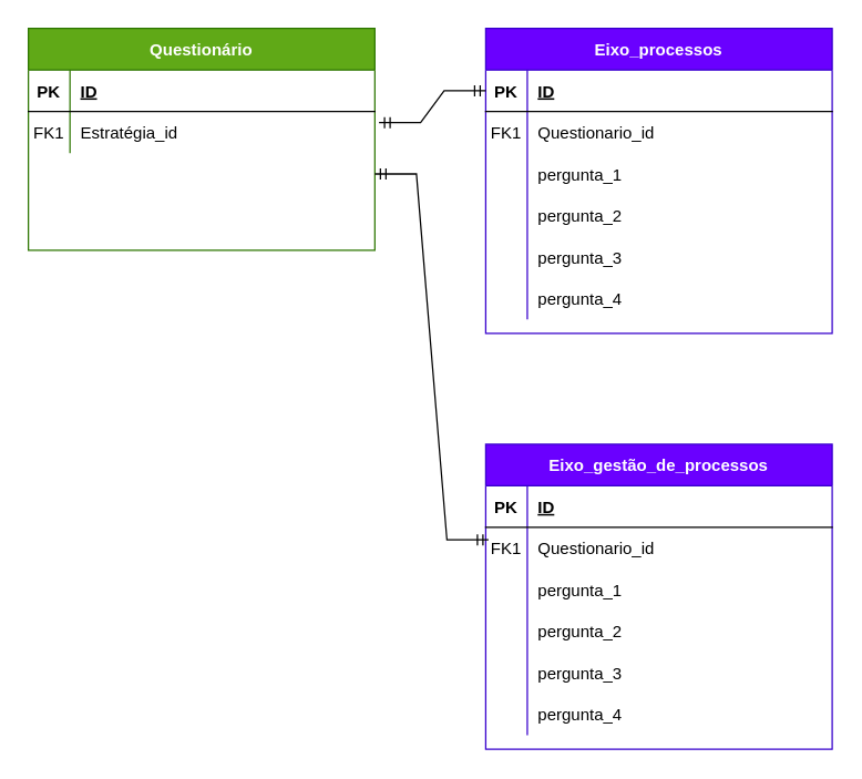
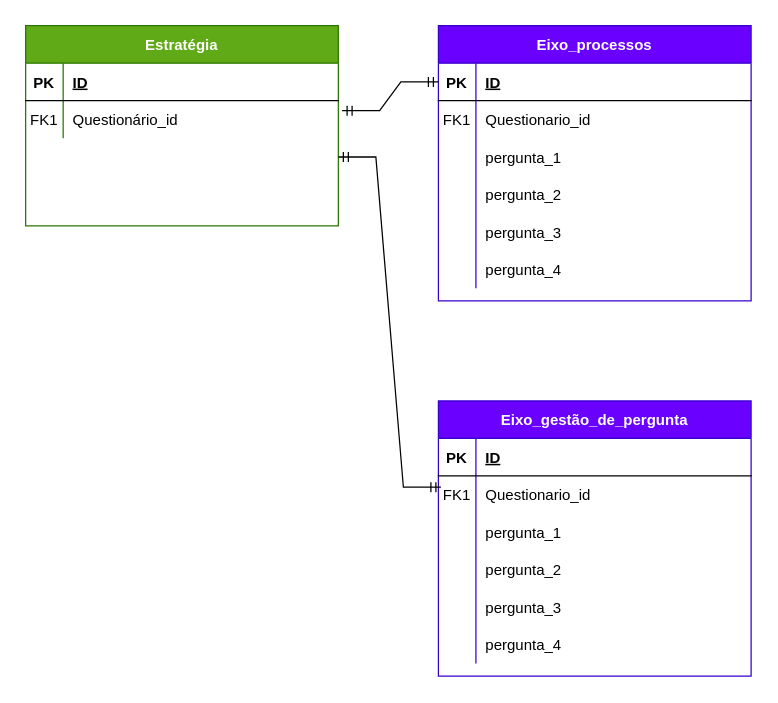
  <mxCell id="0" />
  <mxCell id="1" parent="0" />
  <mxCell id="2" value="Eixo_processos" style="shape=table;startSize=30;container=1;collapsible=1;childLayout=tableLayout;fixedRows=1;rowLines=0;fontStyle=1;align=center;resizeLast=1;fillColor=#6a00ff;fontColor=#ffffff;strokeColor=#3700CC;" parent="1" vertex="1"><mxGeometry x="350" y="20" width="250" height="220" as="geometry" /></mxCell>
  <mxCell id="3" value="" style="shape=partialRectangle;collapsible=0;dropTarget=0;pointerEvents=0;fillColor=none;points=[[0,0.5],[1,0.5]];portConstraint=eastwest;top=0;left=0;right=0;bottom=1;" parent="2" vertex="1"><mxGeometry y="30" width="250" height="30" as="geometry" /></mxCell>
  <mxCell id="4" value="PK" style="shape=partialRectangle;overflow=hidden;connectable=0;fillColor=none;top=0;left=0;bottom=0;right=0;fontStyle=1;" parent="3" vertex="1"><mxGeometry width="30" height="30" as="geometry"><mxRectangle width="30" height="30" as="alternateBounds" /></mxGeometry></mxCell>
  <mxCell id="5" value="ID" style="shape=partialRectangle;overflow=hidden;connectable=0;fillColor=none;top=0;left=0;bottom=0;right=0;align=left;spacingLeft=6;fontStyle=5;" parent="3" vertex="1"><mxGeometry x="30" width="220" height="30" as="geometry"><mxRectangle width="220" height="30" as="alternateBounds" /></mxGeometry></mxCell>
  <mxCell id="6" value="" style="shape=partialRectangle;collapsible=0;dropTarget=0;pointerEvents=0;fillColor=none;points=[[0,0.5],[1,0.5]];portConstraint=eastwest;top=0;left=0;right=0;bottom=0;" parent="2" vertex="1"><mxGeometry y="60" width="250" height="30" as="geometry" /></mxCell>
  <mxCell id="7" value="FK1" style="shape=partialRectangle;overflow=hidden;connectable=0;fillColor=none;top=0;left=0;bottom=0;right=0;" parent="6" vertex="1"><mxGeometry width="30" height="30" as="geometry"><mxRectangle width="30" height="30" as="alternateBounds" /></mxGeometry></mxCell>
  <mxCell id="8" value="Questionario_id" style="shape=partialRectangle;overflow=hidden;connectable=0;fillColor=none;top=0;left=0;bottom=0;right=0;align=left;spacingLeft=6;" parent="6" vertex="1"><mxGeometry x="30" width="220" height="30" as="geometry"><mxRectangle width="220" height="30" as="alternateBounds" /></mxGeometry></mxCell>
  <mxCell id="9" value="" style="shape=partialRectangle;collapsible=0;dropTarget=0;pointerEvents=0;fillColor=none;points=[[0,0.5],[1,0.5]];portConstraint=eastwest;top=0;left=0;right=0;bottom=0;" parent="2" vertex="1"><mxGeometry y="90" width="250" height="30" as="geometry" /></mxCell>
  <mxCell id="10" value="" style="shape=partialRectangle;overflow=hidden;connectable=0;fillColor=none;top=0;left=0;bottom=0;right=0;" parent="9" vertex="1"><mxGeometry width="30" height="30" as="geometry"><mxRectangle width="30" height="30" as="alternateBounds" /></mxGeometry></mxCell>
  <mxCell id="11" value="pergunta_1" style="shape=partialRectangle;overflow=hidden;connectable=0;fillColor=none;top=0;left=0;bottom=0;right=0;align=left;spacingLeft=6;" parent="9" vertex="1"><mxGeometry x="30" width="220" height="30" as="geometry"><mxRectangle width="220" height="30" as="alternateBounds" /></mxGeometry></mxCell>
  <mxCell id="12" value="" style="shape=partialRectangle;collapsible=0;dropTarget=0;pointerEvents=0;fillColor=none;points=[[0,0.5],[1,0.5]];portConstraint=eastwest;top=0;left=0;right=0;bottom=0;" parent="2" vertex="1"><mxGeometry y="120" width="250" height="30" as="geometry" /></mxCell>
  <mxCell id="13" value="" style="shape=partialRectangle;overflow=hidden;connectable=0;fillColor=none;top=0;left=0;bottom=0;right=0;" parent="12" vertex="1"><mxGeometry width="30" height="30" as="geometry"><mxRectangle width="30" height="30" as="alternateBounds" /></mxGeometry></mxCell>
  <mxCell id="14" value="pergunta_2" style="shape=partialRectangle;overflow=hidden;connectable=0;fillColor=none;top=0;left=0;bottom=0;right=0;align=left;spacingLeft=6;" parent="12" vertex="1"><mxGeometry x="30" width="220" height="30" as="geometry"><mxRectangle width="220" height="30" as="alternateBounds" /></mxGeometry></mxCell>
  <mxCell id="15" value="" style="shape=partialRectangle;collapsible=0;dropTarget=0;pointerEvents=0;fillColor=none;points=[[0,0.5],[1,0.5]];portConstraint=eastwest;top=0;left=0;right=0;bottom=0;" parent="2" vertex="1"><mxGeometry y="150" width="250" height="30" as="geometry" /></mxCell>
  <mxCell id="16" value="" style="shape=partialRectangle;overflow=hidden;connectable=0;fillColor=none;top=0;left=0;bottom=0;right=0;" parent="15" vertex="1"><mxGeometry width="30" height="30" as="geometry"><mxRectangle width="30" height="30" as="alternateBounds" /></mxGeometry></mxCell>
  <mxCell id="17" value="pergunta_3" style="shape=partialRectangle;overflow=hidden;connectable=0;fillColor=none;top=0;left=0;bottom=0;right=0;align=left;spacingLeft=6;" parent="15" vertex="1"><mxGeometry x="30" width="220" height="30" as="geometry"><mxRectangle width="220" height="30" as="alternateBounds" /></mxGeometry></mxCell>
  <mxCell id="18" value="" style="shape=partialRectangle;collapsible=0;dropTarget=0;pointerEvents=0;fillColor=none;points=[[0,0.5],[1,0.5]];portConstraint=eastwest;top=0;left=0;right=0;bottom=0;" parent="2" vertex="1"><mxGeometry y="180" width="250" height="30" as="geometry" /></mxCell>
  <mxCell id="19" value="" style="shape=partialRectangle;overflow=hidden;connectable=0;fillColor=none;top=0;left=0;bottom=0;right=0;" parent="18" vertex="1"><mxGeometry width="30" height="30" as="geometry"><mxRectangle width="30" height="30" as="alternateBounds" /></mxGeometry></mxCell>
  <mxCell id="20" value="pergunta_4" style="shape=partialRectangle;overflow=hidden;connectable=0;fillColor=none;top=0;left=0;bottom=0;right=0;align=left;spacingLeft=6;" parent="18" vertex="1"><mxGeometry x="30" width="220" height="30" as="geometry"><mxRectangle width="220" height="30" as="alternateBounds" /></mxGeometry></mxCell>
- <mxCell id="21" value="Questionário" style="shape=table;startSize=30;container=1;collapsible=1;childLayout=tableLayout;fixedRows=1;rowLines=0;fontStyle=1;align=center;resizeLast=1;fillColor=#60a917;fontColor=#ffffff;strokeColor=#2D7600;" parent="1" vertex="1"><mxGeometry x="20" y="20" width="250" height="160" as="geometry" /></mxCell>
+ <mxCell id="21" value="Estratégia" style="shape=table;startSize=30;container=1;collapsible=1;childLayout=tableLayout;fixedRows=1;rowLines=0;fontStyle=1;align=center;resizeLast=1;fillColor=#60a917;fontColor=#ffffff;strokeColor=#2D7600;" parent="1" vertex="1"><mxGeometry x="20" y="20" width="250" height="160" as="geometry" /></mxCell>
  <mxCell id="22" value="" style="shape=partialRectangle;collapsible=0;dropTarget=0;pointerEvents=0;fillColor=none;points=[[0,0.5],[1,0.5]];portConstraint=eastwest;top=0;left=0;right=0;bottom=1;" parent="21" vertex="1"><mxGeometry y="30" width="250" height="30" as="geometry" /></mxCell>
  <mxCell id="23" value="PK" style="shape=partialRectangle;overflow=hidden;connectable=0;fillColor=none;top=0;left=0;bottom=0;right=0;fontStyle=1;" parent="22" vertex="1"><mxGeometry width="30" height="30" as="geometry"><mxRectangle width="30" height="30" as="alternateBounds" /></mxGeometry></mxCell>
  <mxCell id="24" value="ID" style="shape=partialRectangle;overflow=hidden;connectable=0;fillColor=none;top=0;left=0;bottom=0;right=0;align=left;spacingLeft=6;fontStyle=5;" parent="22" vertex="1"><mxGeometry x="30" width="220" height="30" as="geometry"><mxRectangle width="220" height="30" as="alternateBounds" /></mxGeometry></mxCell>
  <mxCell id="25" value="" style="shape=partialRectangle;collapsible=0;dropTarget=0;pointerEvents=0;fillColor=none;points=[[0,0.5],[1,0.5]];portConstraint=eastwest;top=0;left=0;right=0;bottom=0;" parent="21" vertex="1"><mxGeometry y="60" width="250" height="30" as="geometry" /></mxCell>
  <mxCell id="26" value="FK1" style="shape=partialRectangle;overflow=hidden;connectable=0;fillColor=none;top=0;left=0;bottom=0;right=0;" parent="25" vertex="1"><mxGeometry width="30" height="30" as="geometry"><mxRectangle width="30" height="30" as="alternateBounds" /></mxGeometry></mxCell>
- <mxCell id="27" value="Estratégia_id" style="shape=partialRectangle;overflow=hidden;connectable=0;fillColor=none;top=0;left=0;bottom=0;right=0;align=left;spacingLeft=6;" parent="25" vertex="1"><mxGeometry x="30" width="220" height="30" as="geometry"><mxRectangle width="220" height="30" as="alternateBounds" /></mxGeometry></mxCell>
+ <mxCell id="27" value="Questionário_id" style="shape=partialRectangle;overflow=hidden;connectable=0;fillColor=none;top=0;left=0;bottom=0;right=0;align=left;spacingLeft=6;" parent="25" vertex="1"><mxGeometry x="30" width="220" height="30" as="geometry"><mxRectangle width="220" height="30" as="alternateBounds" /></mxGeometry></mxCell>
  <mxCell id="28" value="" style="shape=partialRectangle;collapsible=0;dropTarget=0;pointerEvents=0;fillColor=none;points=[[0,0.5],[1,0.5]];portConstraint=eastwest;top=0;left=0;right=0;bottom=0;" parent="21" vertex="1"><mxGeometry y="90" width="250" height="30" as="geometry" /></mxCell>
  <mxCell id="29" value="" style="shape=partialRectangle;collapsible=0;dropTarget=0;pointerEvents=0;fillColor=none;points=[[0,0.5],[1,0.5]];portConstraint=eastwest;top=0;left=0;right=0;bottom=0;" parent="21" vertex="1"><mxGeometry y="120" width="250" height="30" as="geometry" /></mxCell>
  <mxCell id="30" value="" style="edgeStyle=entityRelationEdgeStyle;fontSize=12;html=1;endArrow=ERmandOne;startArrow=ERmandOne;rounded=0;exitX=1.012;exitY=0.267;exitDx=0;exitDy=0;exitPerimeter=0;" parent="1" source="25" target="3" edge="1"><mxGeometry width="100" height="100" relative="1" as="geometry"><mxPoint x="260" y="260" as="sourcePoint" /><mxPoint x="360" y="160" as="targetPoint" /></mxGeometry></mxCell>
- <mxCell id="31" value="Eixo_gestão_de_processos" style="shape=table;startSize=30;container=1;collapsible=1;childLayout=tableLayout;fixedRows=1;rowLines=0;fontStyle=1;align=center;resizeLast=1;fillColor=#6a00ff;fontColor=#ffffff;strokeColor=#3700CC;" parent="1" vertex="1"><mxGeometry x="350" y="320" width="250" height="220" as="geometry" /></mxCell>
+ <mxCell id="31" value="Eixo_gestão_de_pergunta" style="shape=table;startSize=30;container=1;collapsible=1;childLayout=tableLayout;fixedRows=1;rowLines=0;fontStyle=1;align=center;resizeLast=1;fillColor=#6a00ff;fontColor=#ffffff;strokeColor=#3700CC;" parent="1" vertex="1"><mxGeometry x="350" y="320" width="250" height="220" as="geometry" /></mxCell>
  <mxCell id="32" value="" style="shape=partialRectangle;collapsible=0;dropTarget=0;pointerEvents=0;fillColor=none;points=[[0,0.5],[1,0.5]];portConstraint=eastwest;top=0;left=0;right=0;bottom=1;" parent="31" vertex="1"><mxGeometry y="30" width="250" height="30" as="geometry" /></mxCell>
  <mxCell id="33" value="PK" style="shape=partialRectangle;overflow=hidden;connectable=0;fillColor=none;top=0;left=0;bottom=0;right=0;fontStyle=1;" parent="32" vertex="1"><mxGeometry width="30" height="30" as="geometry"><mxRectangle width="30" height="30" as="alternateBounds" /></mxGeometry></mxCell>
  <mxCell id="34" value="ID" style="shape=partialRectangle;overflow=hidden;connectable=0;fillColor=none;top=0;left=0;bottom=0;right=0;align=left;spacingLeft=6;fontStyle=5;" parent="32" vertex="1"><mxGeometry x="30" width="220" height="30" as="geometry"><mxRectangle width="220" height="30" as="alternateBounds" /></mxGeometry></mxCell>
  <mxCell id="35" value="" style="shape=partialRectangle;collapsible=0;dropTarget=0;pointerEvents=0;fillColor=none;points=[[0,0.5],[1,0.5]];portConstraint=eastwest;top=0;left=0;right=0;bottom=0;" parent="31" vertex="1"><mxGeometry y="60" width="250" height="30" as="geometry" /></mxCell>
  <mxCell id="36" value="FK1" style="shape=partialRectangle;overflow=hidden;connectable=0;fillColor=none;top=0;left=0;bottom=0;right=0;" parent="35" vertex="1"><mxGeometry width="30" height="30" as="geometry"><mxRectangle width="30" height="30" as="alternateBounds" /></mxGeometry></mxCell>
  <mxCell id="37" value="Questionario_id" style="shape=partialRectangle;overflow=hidden;connectable=0;fillColor=none;top=0;left=0;bottom=0;right=0;align=left;spacingLeft=6;" parent="35" vertex="1"><mxGeometry x="30" width="220" height="30" as="geometry"><mxRectangle width="220" height="30" as="alternateBounds" /></mxGeometry></mxCell>
  <mxCell id="38" value="" style="shape=partialRectangle;collapsible=0;dropTarget=0;pointerEvents=0;fillColor=none;points=[[0,0.5],[1,0.5]];portConstraint=eastwest;top=0;left=0;right=0;bottom=0;" parent="31" vertex="1"><mxGeometry y="90" width="250" height="30" as="geometry" /></mxCell>
  <mxCell id="39" value="" style="shape=partialRectangle;overflow=hidden;connectable=0;fillColor=none;top=0;left=0;bottom=0;right=0;" parent="38" vertex="1"><mxGeometry width="30" height="30" as="geometry"><mxRectangle width="30" height="30" as="alternateBounds" /></mxGeometry></mxCell>
  <mxCell id="40" value="pergunta_1" style="shape=partialRectangle;overflow=hidden;connectable=0;fillColor=none;top=0;left=0;bottom=0;right=0;align=left;spacingLeft=6;" parent="38" vertex="1"><mxGeometry x="30" width="220" height="30" as="geometry"><mxRectangle width="220" height="30" as="alternateBounds" /></mxGeometry></mxCell>
  <mxCell id="41" value="" style="shape=partialRectangle;collapsible=0;dropTarget=0;pointerEvents=0;fillColor=none;points=[[0,0.5],[1,0.5]];portConstraint=eastwest;top=0;left=0;right=0;bottom=0;" parent="31" vertex="1"><mxGeometry y="120" width="250" height="30" as="geometry" /></mxCell>
  <mxCell id="42" value="" style="shape=partialRectangle;overflow=hidden;connectable=0;fillColor=none;top=0;left=0;bottom=0;right=0;" parent="41" vertex="1"><mxGeometry width="30" height="30" as="geometry"><mxRectangle width="30" height="30" as="alternateBounds" /></mxGeometry></mxCell>
  <mxCell id="43" value="pergunta_2" style="shape=partialRectangle;overflow=hidden;connectable=0;fillColor=none;top=0;left=0;bottom=0;right=0;align=left;spacingLeft=6;" parent="41" vertex="1"><mxGeometry x="30" width="220" height="30" as="geometry"><mxRectangle width="220" height="30" as="alternateBounds" /></mxGeometry></mxCell>
  <mxCell id="44" value="" style="shape=partialRectangle;collapsible=0;dropTarget=0;pointerEvents=0;fillColor=none;points=[[0,0.5],[1,0.5]];portConstraint=eastwest;top=0;left=0;right=0;bottom=0;" parent="31" vertex="1"><mxGeometry y="150" width="250" height="30" as="geometry" /></mxCell>
  <mxCell id="45" value="" style="shape=partialRectangle;overflow=hidden;connectable=0;fillColor=none;top=0;left=0;bottom=0;right=0;" parent="44" vertex="1"><mxGeometry width="30" height="30" as="geometry"><mxRectangle width="30" height="30" as="alternateBounds" /></mxGeometry></mxCell>
  <mxCell id="46" value="pergunta_3" style="shape=partialRectangle;overflow=hidden;connectable=0;fillColor=none;top=0;left=0;bottom=0;right=0;align=left;spacingLeft=6;" parent="44" vertex="1"><mxGeometry x="30" width="220" height="30" as="geometry"><mxRectangle width="220" height="30" as="alternateBounds" /></mxGeometry></mxCell>
  <mxCell id="47" value="" style="shape=partialRectangle;collapsible=0;dropTarget=0;pointerEvents=0;fillColor=none;points=[[0,0.5],[1,0.5]];portConstraint=eastwest;top=0;left=0;right=0;bottom=0;" parent="31" vertex="1"><mxGeometry y="180" width="250" height="30" as="geometry" /></mxCell>
  <mxCell id="48" value="" style="shape=partialRectangle;overflow=hidden;connectable=0;fillColor=none;top=0;left=0;bottom=0;right=0;" parent="47" vertex="1"><mxGeometry width="30" height="30" as="geometry"><mxRectangle width="30" height="30" as="alternateBounds" /></mxGeometry></mxCell>
  <mxCell id="49" value="pergunta_4" style="shape=partialRectangle;overflow=hidden;connectable=0;fillColor=none;top=0;left=0;bottom=0;right=0;align=left;spacingLeft=6;" parent="47" vertex="1"><mxGeometry x="30" width="220" height="30" as="geometry"><mxRectangle width="220" height="30" as="alternateBounds" /></mxGeometry></mxCell>
  <mxCell id="50" value="" style="edgeStyle=entityRelationEdgeStyle;fontSize=12;html=1;endArrow=ERmandOne;startArrow=ERmandOne;rounded=0;entryX=0.008;entryY=0.3;entryDx=0;entryDy=0;entryPerimeter=0;" parent="1" source="28" target="35" edge="1"><mxGeometry width="100" height="100" relative="1" as="geometry"><mxPoint x="270" y="135" as="sourcePoint" /><mxPoint x="350" y="130" as="targetPoint" /></mxGeometry></mxCell>
